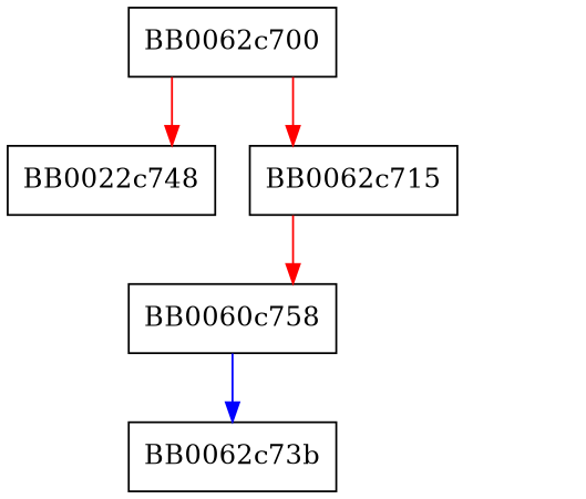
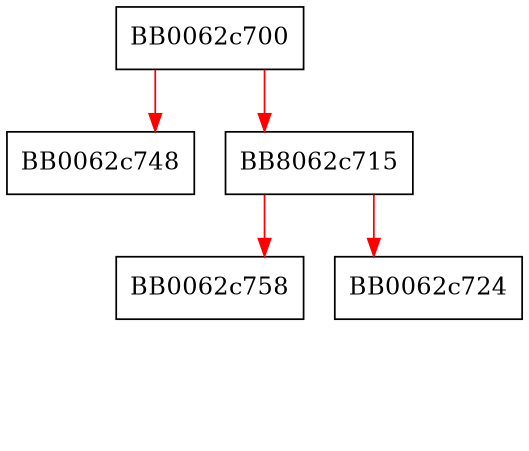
  digraph {
    splines=ortho
    node [shape=box]
    edge [color=red]
    BB0062c700
-   BB0062c748 [label=BB0022c748]
-   BB0062c715
-   BB0062c758 [label=BB0060c758]
-   BB0062c73b
+   BB0062c748
+   BB0062c715 [label=BB8062c715]
+   BB0062c758
+   BB0062c724
    BB0062c700 -> BB0062c748
    BB0062c700 -> BB0062c715
    BB0062c715 -> BB0062c758
-   BB0062c758 -> BB0062c73b [color=blue]
+   BB0062c715 -> BB0062c724
  }
